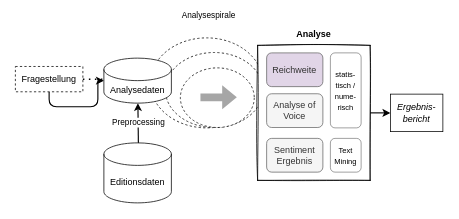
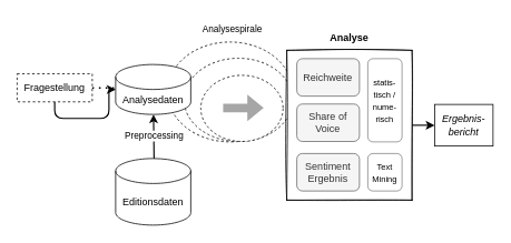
  <mxCell id="0" />
  <mxCell id="1" parent="0" />
  <mxCell id="2" value="" style="ellipse;whiteSpace=wrap;html=1;dashed=1;" parent="1" vertex="1"><mxGeometry x="200" y="50" width="150" height="120" as="geometry" /></mxCell>
  <mxCell id="3" value="" style="ellipse;whiteSpace=wrap;html=1;dashed=1;" vertex="1" parent="1"><mxGeometry x="220" y="69.5" width="130" height="100" as="geometry" /></mxCell>
  <mxCell id="4" style="edgeStyle=orthogonalEdgeStyle;rounded=1;orthogonalLoop=1;jettySize=auto;html=1;exitX=0.5;exitY=1;exitDx=0;exitDy=0;strokeWidth=1.5;" parent="1" source="5" target="15" edge="1"><mxGeometry relative="1" as="geometry"><mxPoint x="140" y="190" as="targetPoint" /></mxGeometry></mxCell>
  <mxCell id="5" value="Fragestellung" style="rounded=0;whiteSpace=wrap;html=1;dashed=1;" parent="1" vertex="1"><mxGeometry x="20" y="88.13" width="90" height="33.75" as="geometry" /></mxCell>
  <mxCell id="6" value="" style="endArrow=none;dashed=1;html=1;dashPattern=1 3;strokeWidth=2;rounded=1;exitX=1;exitY=0.5;exitDx=0;exitDy=0;entryX=0;entryY=0.5;entryDx=0;entryDy=0;" parent="1" source="5" edge="1"><mxGeometry width="50" height="50" relative="1" as="geometry"><mxPoint x="250" y="170" as="sourcePoint" /><mxPoint x="140" y="105" as="targetPoint" /></mxGeometry></mxCell>
  <mxCell id="7" value="" style="rounded=0;whiteSpace=wrap;html=1;glass=0;shadow=0;sketch=1;" parent="1" vertex="1"><mxGeometry x="343" y="60" width="150" height="180" as="geometry" /></mxCell>
  <mxCell id="8" value="Preprocessing" style="endArrow=classic;html=1;rounded=1;exitX=0.5;exitY=0;exitDx=0;exitDy=0;exitPerimeter=0;strokeWidth=1.5;" parent="1" target="15" edge="1"><mxGeometry width="50" height="50" relative="1" as="geometry"><mxPoint x="184" y="190" as="sourcePoint" /><mxPoint x="184.99" y="147.98" as="targetPoint" /></mxGeometry></mxCell>
  <mxCell id="9" value="&lt;div&gt;Sentiment&lt;/div&gt;&lt;div&gt;Ergebnis&lt;br&gt;&lt;/div&gt;" style="rounded=1;whiteSpace=wrap;html=1;fillColor=#f5f5f5;fontColor=#333333;strokeColor=#666666;" parent="1" vertex="1"><mxGeometry x="355" y="184" width="75" height="45" as="geometry" /></mxCell>
  <mxCell id="10" value="Editionsdaten" style="shape=cylinder3;whiteSpace=wrap;html=1;boundedLbl=1;backgroundOutline=1;size=15;" parent="1" vertex="1"><mxGeometry x="138" y="190" width="90" height="80" as="geometry" /></mxCell>
- <mxCell id="11" value="Analysespirale" style="text;html=1;strokeColor=none;fillColor=none;align=center;verticalAlign=middle;whiteSpace=wrap;rounded=0;fontSize=11;" parent="1" vertex="1"><mxGeometry x="240" y="5" width="76" height="30" as="geometry" /></mxCell>
+ <mxCell id="11" value="Analysespirale" style="text;html=1;strokeColor=none;fillColor=none;align=center;verticalAlign=middle;whiteSpace=wrap;rounded=0;fontSize=11;" parent="1" vertex="1"><mxGeometry x="240" y="20" width="76" height="30" as="geometry" /></mxCell>
  <mxCell id="12" value="Analyse" style="text;html=1;strokeColor=none;fillColor=none;align=center;verticalAlign=middle;whiteSpace=wrap;rounded=0;fontStyle=1" parent="1" vertex="1"><mxGeometry x="380" y="30" width="76" height="30" as="geometry" /></mxCell>
  <mxCell id="13" value="Ergebnis-bericht" style="rounded=0;whiteSpace=wrap;html=1;fontStyle=2" parent="1" vertex="1"><mxGeometry x="520" y="125" width="70" height="50" as="geometry" /></mxCell>
  <mxCell id="14" value="" style="endArrow=classic;html=1;rounded=1;fontSize=11;entryX=0;entryY=0.5;entryDx=0;entryDy=0;exitX=1;exitY=0.5;exitDx=0;exitDy=0;strokeWidth=1.5;" parent="1" source="7" target="13" edge="1"><mxGeometry width="50" height="50" relative="1" as="geometry"><mxPoint x="266" y="150" as="sourcePoint" /><mxPoint x="316" y="100" as="targetPoint" /></mxGeometry></mxCell>
  <mxCell id="15" value="Analysedaten" style="shape=cylinder3;whiteSpace=wrap;html=1;boundedLbl=1;backgroundOutline=1;size=15;" vertex="1" parent="1"><mxGeometry x="138" y="77" width="90" height="60" as="geometry" /></mxCell>
- <mxCell id="16" value="Analyse of Voice" style="rounded=1;whiteSpace=wrap;html=1;fillColor=#f5f5f5;fontColor=#333333;strokeColor=#666666;" vertex="1" parent="1"><mxGeometry x="355" y="124.5" width="75" height="45" as="geometry" /></mxCell>
- <mxCell id="17" value="Reichweite" style="rounded=1;whiteSpace=wrap;html=1;fillColor=#e1d5e7;fontColor=#333333;strokeColor=#666666;" vertex="1" parent="1"><mxGeometry x="355" y="70" width="75" height="45" as="geometry" /></mxCell>
+ <mxCell id="16" value="Share of Voice" style="rounded=1;whiteSpace=wrap;html=1;fillColor=#f5f5f5;fontColor=#333333;strokeColor=#666666;" vertex="1" parent="1"><mxGeometry x="355" y="124.5" width="75" height="45" as="geometry" /></mxCell>
+ <mxCell id="17" value="Reichweite" style="rounded=1;whiteSpace=wrap;html=1;fillColor=#f5f5f5;fontColor=#333333;strokeColor=#666666;" vertex="1" parent="1"><mxGeometry x="355" y="70" width="75" height="45" as="geometry" /></mxCell>
  <mxCell id="18" value="&lt;font style=&quot;font-size: 10px;&quot;&gt;Text Mining&lt;/font&gt;" style="rounded=1;whiteSpace=wrap;html=1;strokeWidth=0.5;" vertex="1" parent="1"><mxGeometry x="440" y="184" width="41" height="45" as="geometry" /></mxCell>
  <mxCell id="19" value="&lt;font style=&quot;font-size: 10px;&quot;&gt;statis-tisch / nume-risch&lt;/font&gt;" style="rounded=1;whiteSpace=wrap;html=1;strokeWidth=0.5;" vertex="1" parent="1"><mxGeometry x="440" y="70" width="41" height="100" as="geometry" /></mxCell>
  <mxCell id="20" value="" style="ellipse;whiteSpace=wrap;html=1;dashed=1;" vertex="1" parent="1"><mxGeometry x="240" y="90" width="98.5" height="79.5" as="geometry" /></mxCell>
  <mxCell id="21" value="" style="shape=flexArrow;endArrow=classic;html=1;rounded=0;fontSize=10;strokeWidth=1.5;strokeColor=none;fillColor=#A6A6A6;" edge="1" parent="1"><mxGeometry width="50" height="50" relative="1" as="geometry"><mxPoint x="266" y="129.25" as="sourcePoint" /><mxPoint x="316" y="129.25" as="targetPoint" /></mxGeometry></mxCell>
